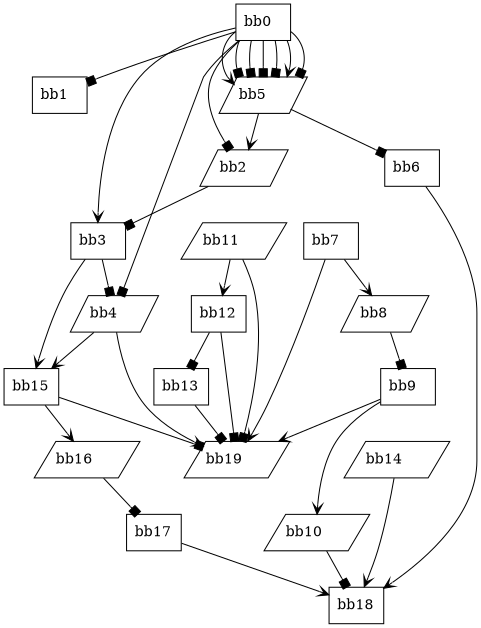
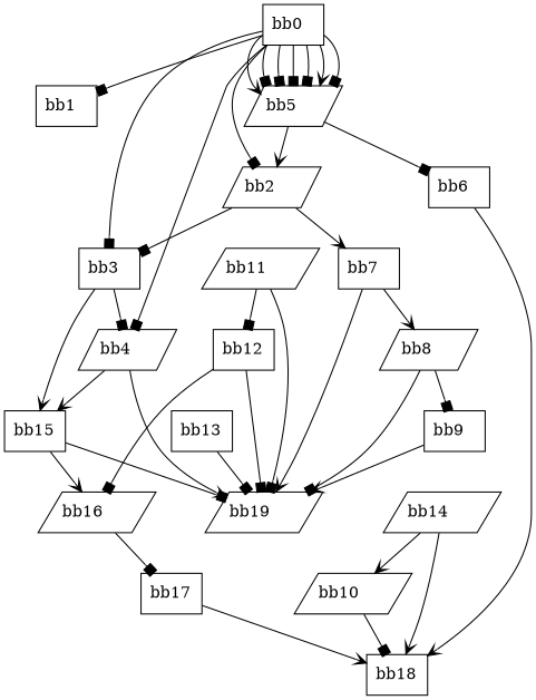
  digraph {
    node [shape=box]
    edge [arrowhead=box]
    n1 [label="bb0\l"]
    n2 [label="bb1\l"]
    n3 [label="bb2\l" shape=parallelogram]
    n4 [label="bb3\l"]
    n5 [label="bb4\l" shape=parallelogram]
    n6 [label="bb5\l" shape=parallelogram]
    n7 [label="bb7\l"]
    n8 [label="bb15\l"]
    n9 [label="bb19\l" shape=parallelogram]
    n10 [label="bb6\l"]
    n11 [label="bb8\l" shape=parallelogram]
    n12 [label="bb11\l" shape=parallelogram]
    n13 [label="bb12\l"]
    n14 [label="bb16\l" shape=parallelogram]
    n15 [label="bb18\l"]
    n16 [label="bb9\l"]
    n17 [label="bb10\l" shape=parallelogram]
    n18 [label="bb13\l"]
    n19 [label="bb14\l" shape=parallelogram]
    n20 [label="bb17\l"]
    n1 -> n2
    n1 -> n3
-   n1 -> n4 [arrowhead=vee]
+   n1 -> n4
    n1 -> n5
    n1 -> n6 [arrowhead=vee]
    n1 -> n6
    n1 -> n6
    n1 -> n6
    n1 -> n6
    n1 -> n6 [arrowhead=vee]
    n1 -> n6
    n3 -> n4
+   n3 -> n7 [arrowhead=vee]
    n4 -> n5
    n4 -> n8 [arrowhead=vee]
    n5 -> n8 [arrowhead=vee]
    n5 -> n9 [arrowhead=vee]
    n6 -> n3 [arrowhead=vee]
    n6 -> n10
    n7 -> n9 [arrowhead=vee]
    n7 -> n11 [arrowhead=vee]
    n8 -> n9
    n8 -> n14 [arrowhead=vee]
    n10 -> n15 [arrowhead=vee]
+   n11 -> n9
    n11 -> n16
    n12 -> n9
-   n12 -> n13 [arrowhead=vee]
+   n12 -> n13
    n13 -> n9
-   n13 -> n18
+   n13 -> n14
    n14 -> n20
    n16 -> n9 [arrowhead=vee]
-   n16 -> n17 [arrowhead=vee]
+   n19 -> n17 [arrowhead=vee]
    n17 -> n15
    n18 -> n9
    n19 -> n15 [arrowhead=vee]
    n20 -> n15 [arrowhead=vee]
  }
